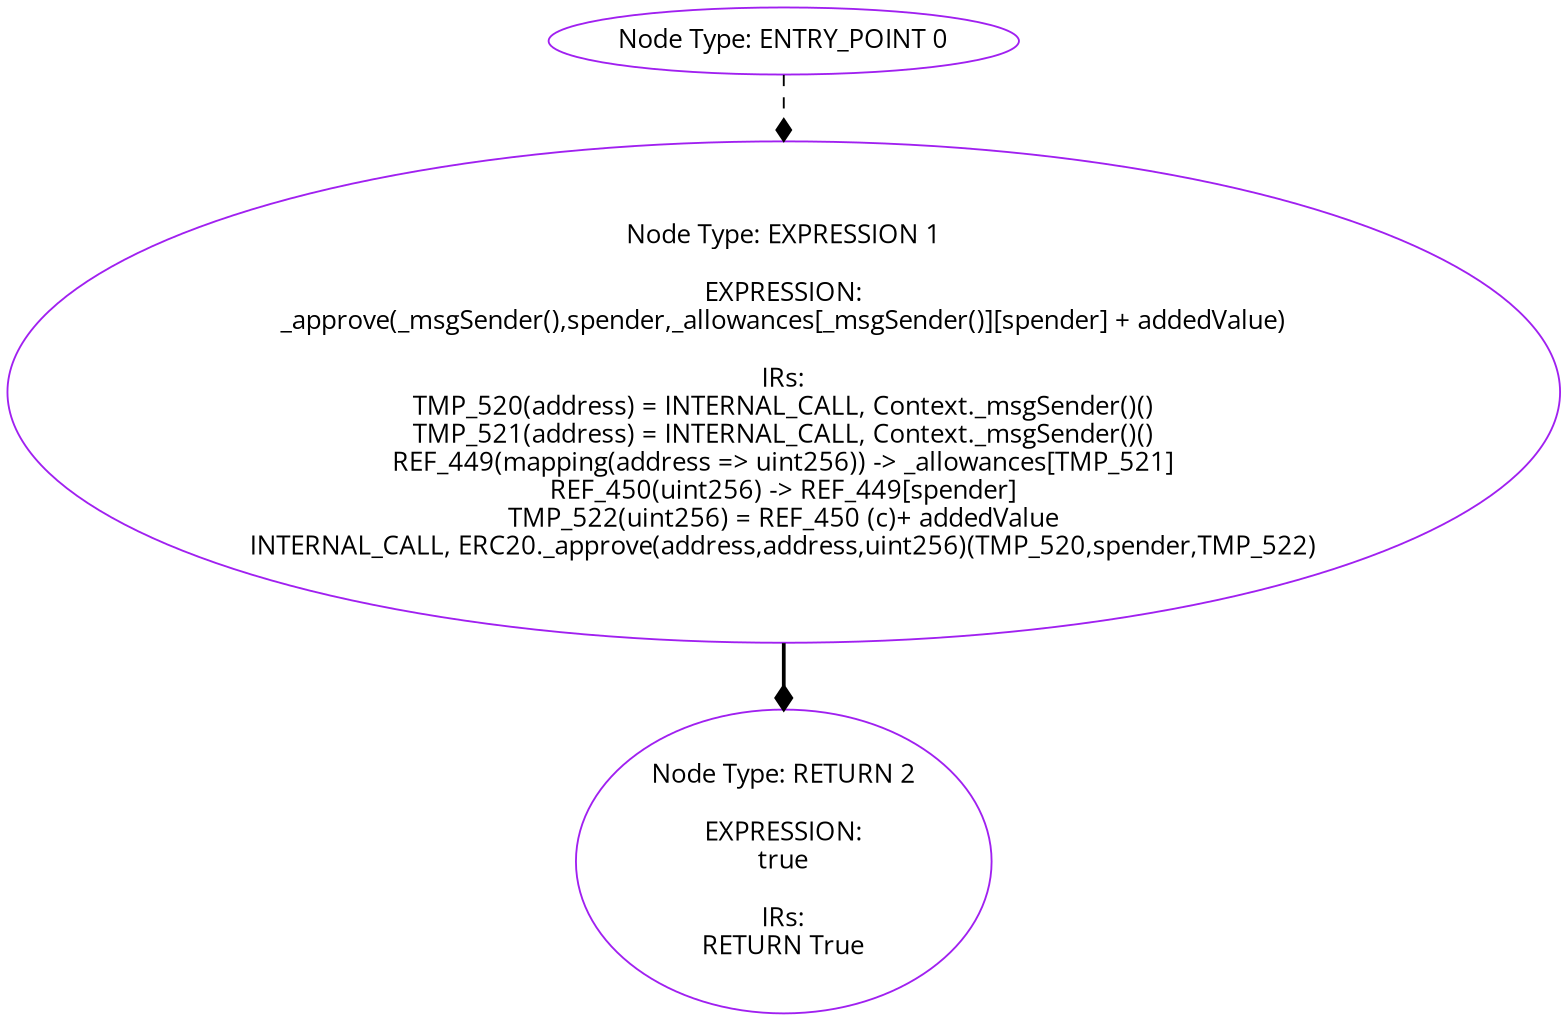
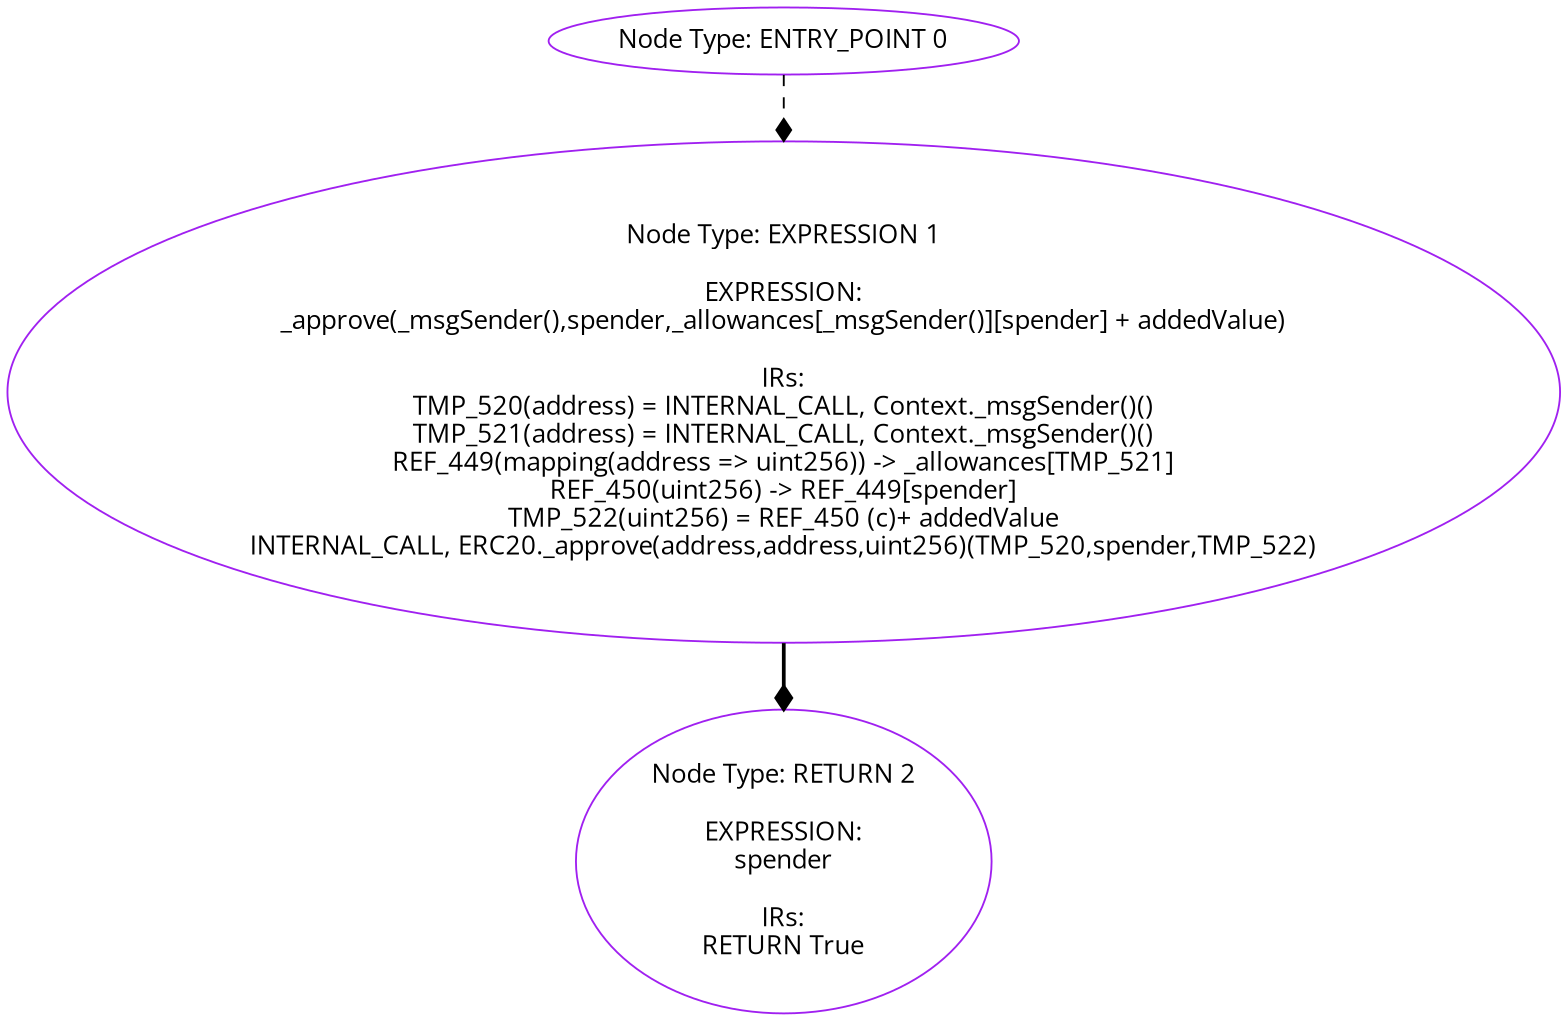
  digraph {
    fontname="Open Sans"
    node [color=purple fontname="Open Sans"]
    edge [arrowhead=diamond fontname="Open Sans"]
    n1 [label="Node Type: ENTRY_POINT 0\n"]
    n2 [label="Node Type: EXPRESSION 1\n\nEXPRESSION:\n_approve(_msgSender(),spender,_allowances[_msgSender()][spender] + addedValue)\n\nIRs:\nTMP_520(address) = INTERNAL_CALL, Context._msgSender()()\nTMP_521(address) = INTERNAL_CALL, Context._msgSender()()\nREF_449(mapping(address => uint256)) -> _allowances[TMP_521]\nREF_450(uint256) -> REF_449[spender]\nTMP_522(uint256) = REF_450 (c)+ addedValue\nINTERNAL_CALL, ERC20._approve(address,address,uint256)(TMP_520,spender,TMP_522)"]
-   n3 [label="Node Type: RETURN 2\n\nEXPRESSION:\ntrue\n\nIRs:\nRETURN True"]
+   n3 [label="Node Type: RETURN 2\n\nEXPRESSION:\nspender\n\nIRs:\nRETURN True"]
    n1 -> n2 [style=dashed]
    n2 -> n3 [style=bold]
  }
